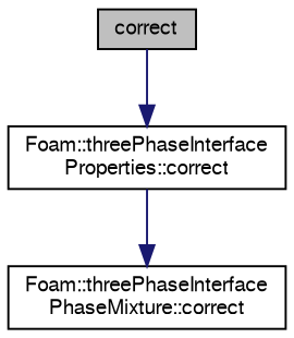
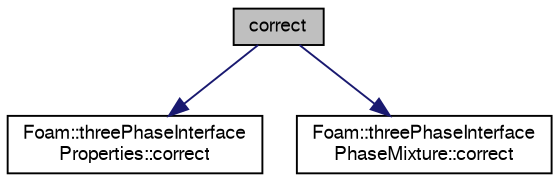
  digraph {
    rankdir=TB
    node [color=black fontname=FreeSans fontsize=10 shape=record]
    edge [color=midnightblue fontname=FreeSans fontsize=10 labelfontname=FreeSans labelfontsize=10 style=solid]
    n1 [fillcolor=grey75 fontcolor=black height=0.2 label=correct style=filled width=0.4]
    n2 [height=0.2 label="Foam::threePhaseInterface\lProperties::correct" width=0.4]
    n3 [height=0.2 label="Foam::threePhaseInterface\lPhaseMixture::correct" width=0.4]
    n1 -> n2
-   n2 -> n3
+   n1 -> n3
  }
